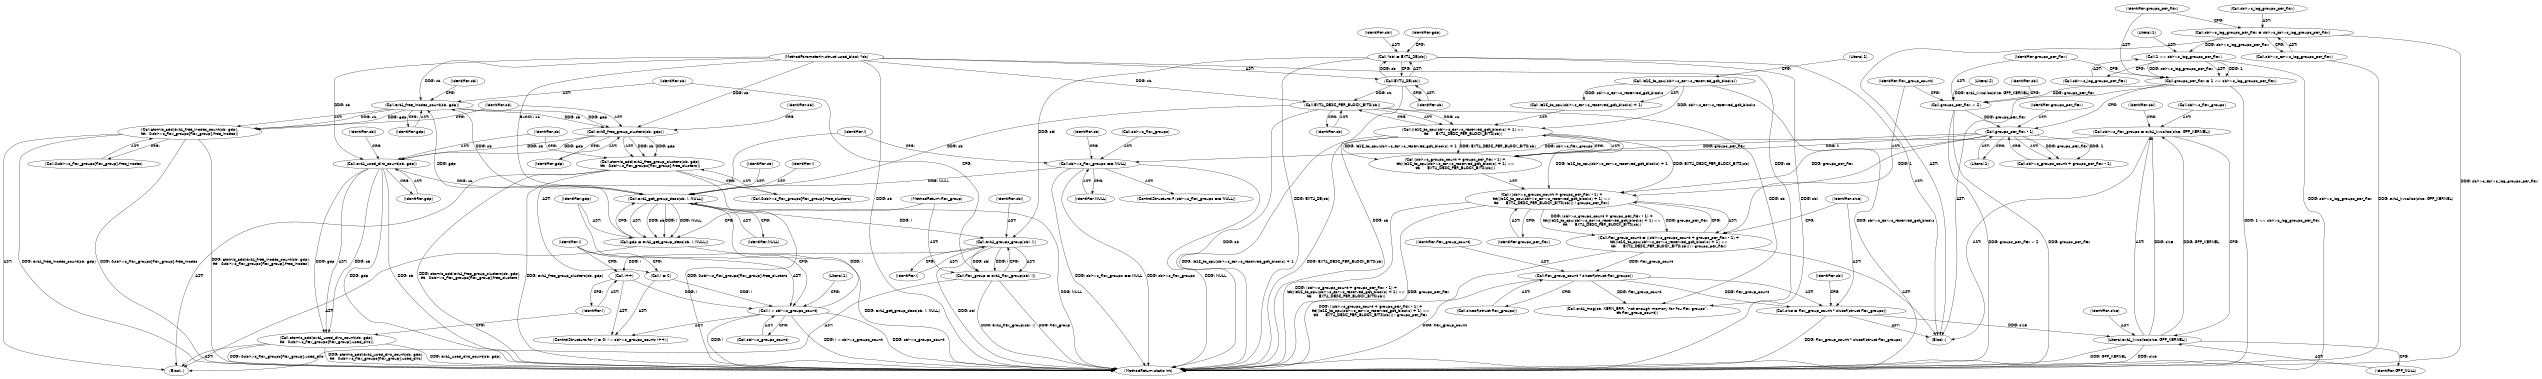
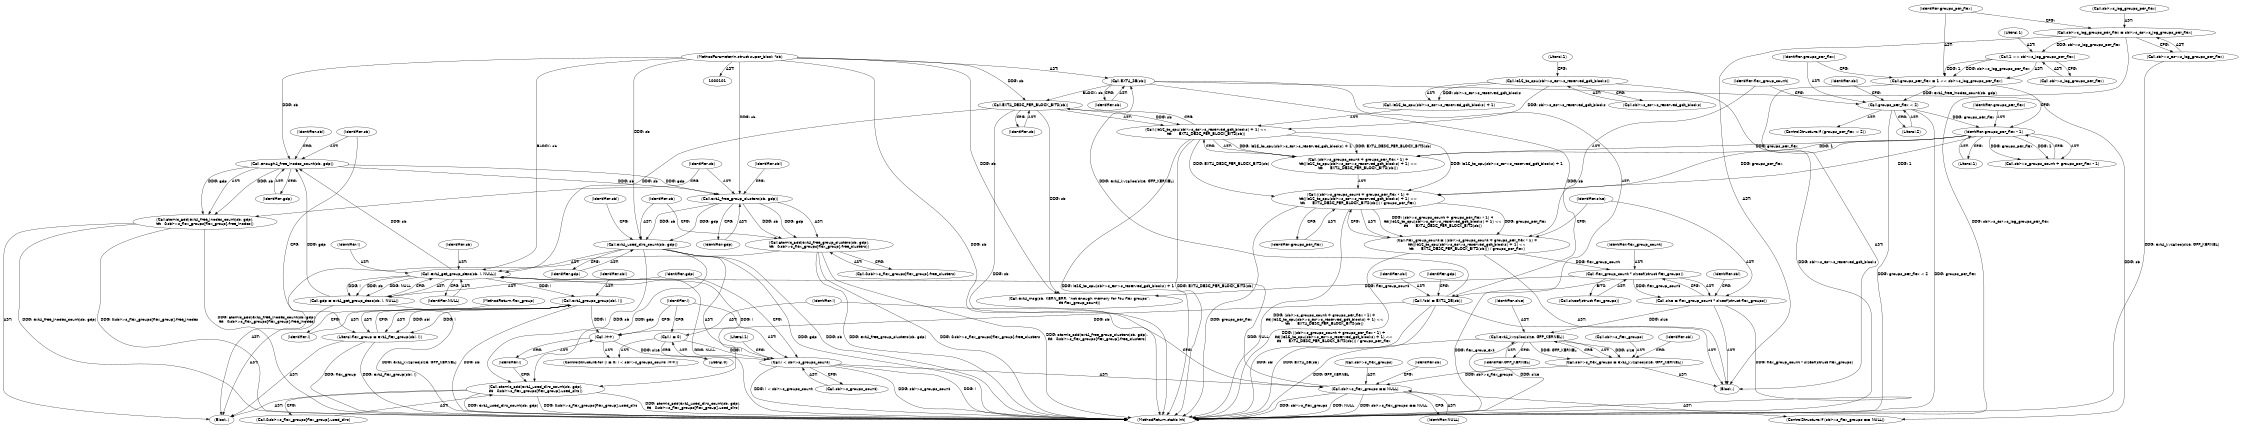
  digraph {
    fontname="DejaVu Sans"
    node [fontname="DejaVu Sans"]
    edge [fontname="DejaVu Sans"]
-   n1 [label="(Call,ext4_free_inodes_count(sb, gdp))"]
-   n2 [label="(Call,ext0_free_group_clusters(sb, gdp))"]
+   n1 [label="(Call,enough4_free_inodes_count(sb, gdp))"]
+   n2 [label="(Call,ext4_free_group_clusters(sb, gdp))"]
    n3 [label="(Call,atomic_add(ext4_free_inodes_count(sb, gdp),\n\t\t\t   &sbi->s_flex_groups[flex_group].free_inodes))"]
    n4 [label="(Identifier,gdp)"]
    n5 [label="(Call,ext4_used_dirs_count(sb, gdp))"]
    n6 [label="(Call,atomic_add(ext4_free_group_clusters(sb, gdp),\n\t\t\t   &sbi->s_flex_groups[flex_group].free_clusters))"]
    n7 [label="(Identifier,gdp)"]
    n8 [label="(MethodReturn,static int)"]
    n9 [label="(Block,)"]
-   n10 [label="(Call,&sbi->s_flex_groups[flex_group].free_inodes)"]
    n11 [label="(Call,ext4_get_group_desc(sb, i, NULL))"]
    n12 [label="(Call,gdp = ext4_get_group_desc(sb, i, NULL))"]
    n13 [label="(Call,ext4_groups_group(sbi, i))"]
    n14 [label="(Identifier,NULL)"]
    n15 [label="(Call,i++)"]
-   n16 [label="(Call,flex_group = ext4_flex_group(sbi, i))"]
+   n16 [label="(Literal,flex_group = ext4_flex_group(sbi, i))"]
    n17 [label="(Identifier,i)"]
    n18 [label="(Call,EXT4_DESC_PER_BLOCK_BITS(sb))"]
    n19 [label="(Call,(le16_to_cpu(sbi->s_es->s_reserved_gdt_blocks) + 1) <<\n\t\t\t      EXT4_DESC_PER_BLOCK_BITS(sb))"]
    n20 [label="(Identifier,sb)"]
    n21 [label="(Call,ext4_msg(sb, KERN_ERR, \"not enough memory for %u flex groups\",\n\t\t\t flex_group_count))"]
    n22 [label="(Call,((sbi->s_groups_count + groups_per_flex - 1) +\n\t\t\t((le16_to_cpu(sbi->s_es->s_reserved_gdt_blocks) + 1) <<\n\t\t\t      EXT4_DESC_PER_BLOCK_BITS(sb))) / groups_per_flex)"]
    n23 [label="(Call,(sbi->s_groups_count + groups_per_flex - 1) +\n\t\t\t((le16_to_cpu(sbi->s_es->s_reserved_gdt_blocks) + 1) <<\n\t\t\t      EXT4_DESC_PER_BLOCK_BITS(sb)))"]
    n24 [label="(Call,EXT4_SB(sb))"]
    n25 [label="(Call,*sbi = EXT4_SB(sb))"]
    n26 [label="(Identifier,sb)"]
    n27 [label="(Block,)"]
-   n28 [label="(MethodParameterIn,struct used_block *sb)"]
+   n28 [label="(MethodParameterIn,struct super_block *sb)"]
+   1000101
    n30 [label="(Call,atomic_add(ext4_used_dirs_count(sb, gdp),\n\t\t\t   &sbi->s_flex_groups[flex_group].used_dirs))"]
    n31 [label="(Identifier,gdp)"]
+   n32 [label="(Call,&sbi->s_flex_groups[flex_group].used_dirs)"]
    n33 [label="(Call,&sbi->s_flex_groups[flex_group].free_clusters)"]
    n34 [label="(Call,i < sbi->s_groups_count)"]
    n35 [label="(Call,sbi->s_groups_count)"]
    n36 [label="(ControlStructure,for (i = 0; i < sbi->s_groups_count; i++))"]
-   n37 [label="(Call,i = 6)"]
+   n37 [label="(Call,i = 0)"]
+   n38 [label="(Literal,0)"]
    n39 [label="(Identifier,i)"]
    n40 [label="(Call,sbi->s_flex_groups == NULL)"]
    n41 [label="(Identifier,NULL)"]
    n42 [label="(ControlStructure,if (sbi->s_flex_groups == NULL))"]
    n43 [label="(Call,sbi->s_flex_groups = ext4_kvzalloc(size, GFP_KERNEL))"]
-   n44 [label="(Literal,ext4_kvzalloc(size, GFP_KERNEL))"]
-   n45 [label="(Identifier,GFP_NULL)"]
+   n44 [label="(Call,ext4_kvzalloc(size, GFP_KERNEL))"]
+   n45 [label="(Identifier,GFP_KERNEL)"]
    n46 [label="(Call,size = flex_group_count * sizeof(struct flex_groups))"]
    n47 [label="(Call,flex_group_count * sizeof(struct flex_groups))"]
    n48 [label="(Call,sizeof(struct flex_groups))"]
    n49 [label="(Call,flex_group_count = ((sbi->s_groups_count + groups_per_flex - 1) +\n\t\t\t((le16_to_cpu(sbi->s_es->s_reserved_gdt_blocks) + 1) <<\n\t\t\t      EXT4_DESC_PER_BLOCK_BITS(sb))) / groups_per_flex)"]
    n50 [label="(Identifier,groups_per_flex)"]
-   n51 [label="(Call,groups_per_flex - 1)"]
+   n51 [label="(Identifier,groups_per_flex - 1)"]
    n52 [label="(Literal,1)"]
    n53 [label="(Call,sbi->s_groups_count + groups_per_flex - 1)"]
    n54 [label="(Call,groups_per_flex < 2)"]
    n55 [label="(Literal,2)"]
+   n56 [label="(ControlStructure,if (groups_per_flex < 2))"]
    n57 [label="(Call,groups_per_flex = 1 << sbi->s_log_groups_per_flex)"]
    n58 [label="(Call,1 << sbi->s_log_groups_per_flex)"]
    n59 [label="(Call,sbi->s_log_groups_per_flex)"]
    n60 [label="(Call,sbi->s_log_groups_per_flex = sbi->s_es->s_log_groups_per_flex)"]
    n61 [label="(Call,sbi->s_es->s_log_groups_per_flex)"]
    n62 [label="(Call,le16_to_cpu(sbi->s_es->s_reserved_gdt_blocks))"]
+   n63 [label="(Call,sbi->s_es->s_reserved_gdt_blocks)"]
    n64 [label="(Call,le16_to_cpu(sbi->s_es->s_reserved_gdt_blocks) + 1)"]
    n65 [label="(Identifier,groups_per_flex)"]
    n66 [label="(Identifier,sbi)"]
    n67 [label="(Identifier,sb)"]
    n68 [label="(Literal,1)"]
    n69 [label="(Identifier,sbi)"]
    n70 [label="(Identifier,gdp)"]
    n71 [label="(Literal,1)"]
    n72 [label="(Identifier,sbi)"]
    n73 [label="(Identifier,sb)"]
    n74 [label="(Identifier,sbi)"]
    n75 [label="(Identifier,sb)"]
    n76 [label="(Identifier,sb)"]
    n77 [label="(Call,sbi->s_flex_groups)"]
    n78 [label="(Identifier,i)"]
    n79 [label="(Identifier,sbi)"]
    n80 [label="(Call,sbi->s_log_groups_per_flex)"]
    n81 [label="(Identifier,sbi)"]
    n82 [label="(Identifier,sb)"]
    n83 [label="(Identifier,i)"]
    n84 [label="(Identifier,gdp)"]
    n85 [label="(Literal,1)"]
    n86 [label="(Identifier,i)"]
    n87 [label="(Identifier,flex_group_count)"]
    n88 [label="(MethodReturn,flex_group)"]
    n89 [label="(Identifier,size)"]
    n90 [label="(Identifier,groups_per_flex)"]
    n91 [label="(Identifier,flex_group_count)"]
    n92 [label="(Identifier,size)"]
    n93 [label="(Identifier,sbi)"]
    n94 [label="(Identifier,groups_per_flex)"]
    n95 [label="(Call,sbi->s_flex_groups)"]
    n96 [label="(Identifier,sbi)"]
    n1 -> n2 [label="DDG: sb"]
    n1 -> n2 [label="DDG: gdp"]
    n1 -> n3 [label="AST: "]
    n1 -> n3 [label="DDG: sb"]
    n1 -> n3 [label="DDG: gdp"]
    n1 -> n4 [label="CFG: "]
    n2 -> n5 [label="DDG: sb"]
    n2 -> n5 [label="DDG: gdp"]
    n2 -> n6 [label="AST: "]
    n2 -> n6 [label="DDG: sb"]
    n2 -> n6 [label="DDG: gdp"]
    n2 -> n7 [label="CFG: "]
    n3 -> n8 [label="DDG: &sbi->s_flex_groups[flex_group].free_inodes"]
    n3 -> n8 [label="DDG: atomic_add(ext4_free_inodes_count(sb, gdp),\n\t\t\t   &sbi->s_flex_groups[flex_group].free_inodes)"]
    n3 -> n8 [label="DDG: ext4_free_inodes_count(sb, gdp)"]
    n3 -> n9 [label="AST: "]
-   n3 -> n10 [label="CFG: "]
    n4 -> n1 [label="AST: "]
    n5 -> n8 [label="DDG: gdp"]
    n5 -> n8 [label="DDG: sb"]
-   n5 -> n11 [label="DDG: sb"]
+   n5 -> n11 [label="AST: "]
    n5 -> n30 [label="AST: "]
    n5 -> n30 [label="DDG: sb"]
    n5 -> n30 [label="DDG: gdp"]
    n5 -> n31 [label="CFG: "]
    n6 -> n8 [label="DDG: &sbi->s_flex_groups[flex_group].free_clusters"]
    n6 -> n8 [label="DDG: atomic_add(ext4_free_group_clusters(sb, gdp),\n\t\t\t   &sbi->s_flex_groups[flex_group].free_clusters)"]
    n6 -> n8 [label="DDG: ext4_free_group_clusters(sb, gdp)"]
    n6 -> n9 [label="AST: "]
    n6 -> n33 [label="CFG: "]
    n7 -> n2 [label="AST: "]
-   n10 -> n3 [label="AST: "]
    n11 -> n1 [label="DDG: sb"]
    n11 -> n8 [label="DDG: NULL"]
    n11 -> n12 [label="AST: "]
    n11 -> n12 [label="DDG: sb"]
    n11 -> n12 [label="DDG: i"]
    n11 -> n12 [label="DDG: NULL"]
    n11 -> n13 [label="DDG: i"]
    n11 -> n14 [label="CFG: "]
    n12 -> n1 [label="DDG: gdp"]
-   n12 -> n8 [label="DDG: ext4_get_group_desc(sb, i, NULL)"]
+   n12 -> n8 [label="DDG: ext4_kvzalloc(size, GFP_KERNEL)"]
    n12 -> n9 [label="AST: "]
    n12 -> n11 [label="CFG: "]
    n13 -> n8 [label="DDG: sbi"]
    n13 -> n15 [label="DDG: i"]
    n13 -> n16 [label="AST: "]
    n13 -> n16 [label="DDG: sbi"]
    n13 -> n16 [label="DDG: i"]
    n13 -> n17 [label="CFG: "]
    n14 -> n11 [label="AST: "]
-   n15 -> n34 [label="DDG: i"]
+   n15 -> n34 [label="DDG: size"]
    n15 -> n36 [label="AST: "]
    n15 -> n39 [label="CFG: "]
    n16 -> n8 [label="DDG: flex_group"]
    n16 -> n8 [label="DDG: ext4_flex_group(sbi, i)"]
    n16 -> n9 [label="AST: "]
    n16 -> n13 [label="CFG: "]
    n17 -> n13 [label="AST: "]
    n18 -> n8 [label="DDG: sb"]
    n18 -> n11 [label="DDG: sb"]
    n18 -> n19 [label="AST: "]
    n18 -> n19 [label="DDG: sb"]
    n18 -> n20 [label="CFG: "]
    n18 -> n21 [label="DDG: sb"]
    n19 -> n8 [label="DDG: EXT4_DESC_PER_BLOCK_BITS(sb)"]
    n19 -> n8 [label="DDG: le16_to_cpu(sbi->s_es->s_reserved_gdt_blocks) + 1"]
    n19 -> n18 [label="CFG: "]
    n19 -> n22 [label="DDG: le16_to_cpu(sbi->s_es->s_reserved_gdt_blocks) + 1"]
    n19 -> n22 [label="DDG: EXT4_DESC_PER_BLOCK_BITS(sb)"]
    n19 -> n23 [label="AST: "]
    n19 -> n23 [label="DDG: le16_to_cpu(sbi->s_es->s_reserved_gdt_blocks) + 1"]
    n19 -> n23 [label="DDG: EXT4_DESC_PER_BLOCK_BITS(sb)"]
    n20 -> n18 [label="AST: "]
    n22 -> n8 [label="DDG: (sbi->s_groups_count + groups_per_flex - 1) +\n\t\t\t((le16_to_cpu(sbi->s_es->s_reserved_gdt_blocks) + 1) <<\n\t\t\t      EXT4_DESC_PER_BLOCK_BITS(sb))"]
    n22 -> n8 [label="DDG: groups_per_flex"]
    n22 -> n49 [label="AST: "]
    n22 -> n49 [label="DDG: (sbi->s_groups_count + groups_per_flex - 1) +\n\t\t\t((le16_to_cpu(sbi->s_es->s_reserved_gdt_blocks) + 1) <<\n\t\t\t      EXT4_DESC_PER_BLOCK_BITS(sb))"]
    n22 -> n49 [label="DDG: groups_per_flex"]
    n22 -> n50 [label="CFG: "]
    n23 -> n19 [label="CFG: "]
    n23 -> n22 [label="AST: "]
-   n24 -> n8 [label="DDG: sb"]
-   n24 -> n18 [label="DDG: sb"]
+   n24 -> n42 [label="DDG: sb"]
+   n24 -> n18 [label="BLOCK: sb"]
    n24 -> n25 [label="AST: "]
    n24 -> n25 [label="DDG: sb"]
    n24 -> n26 [label="CFG: "]
    n25 -> n8 [label="DDG: EXT4_SB(sb)"]
    n25 -> n8 [label="DDG: sbi"]
-   n25 -> n13 [label="DDG: sbi"]
-   n25 -> n24 [label="CFG: "]
+   n25 -> n15 [label="DDG: sbi"]
+   n25 -> n24 [label="DDG: ext4_kvzalloc(size, GFP_KERNEL)"]
    n25 -> n27 [label="AST: "]
    n26 -> n24 [label="AST: "]
    n28 -> n1 [label="DDG: sb"]
    n28 -> n2 [label="DDG: sb"]
    n28 -> n5 [label="DDG: sb"]
    n28 -> n8 [label="DDG: sb"]
    n28 -> n11 [label="BLOCK: sb"]
    n28 -> n18 [label="DDG: sb"]
    n28 -> n21 [label="DDG: sb"]
    n28 -> n24 [label="AST: "]
+   n28 -> 1000101 [label="AST: "]
    n30 -> n8 [label="DDG: atomic_add(ext4_used_dirs_count(sb, gdp),\n\t\t\t   &sbi->s_flex_groups[flex_group].used_dirs)"]
    n30 -> n8 [label="DDG: ext4_used_dirs_count(sb, gdp)"]
    n30 -> n8 [label="DDG: &sbi->s_flex_groups[flex_group].used_dirs"]
    n30 -> n9 [label="AST: "]
+   n30 -> n32 [label="CFG: "]
    n31 -> n5 [label="AST: "]
+   n32 -> n30 [label="AST: "]
    n33 -> n6 [label="AST: "]
    n34 -> n8 [label="DDG: i"]
    n34 -> n8 [label="DDG: i < sbi->s_groups_count"]
    n34 -> n8 [label="DDG: sbi->s_groups_count"]
    n34 -> n11 [label="DDG: i"]
    n34 -> n35 [label="CFG: "]
-   n34 -> n36 [label="AST: "]
+   n34 -> n40 [label="AST: "]
    n35 -> n34 [label="AST: "]
    n37 -> n34 [label="DDG: i"]
    n37 -> n36 [label="AST: "]
+   n37 -> n38 [label="CFG: "]
+   n38 -> n37 [label="AST: "]
    n39 -> n15 [label="AST: "]
    n39 -> n30 [label="CFG: "]
    n40 -> n8 [label="DDG: sbi->s_flex_groups == NULL"]
    n40 -> n8 [label="DDG: sbi->s_flex_groups"]
    n40 -> n8 [label="DDG: NULL"]
    n40 -> n11 [label="DDG: NULL"]
    n40 -> n41 [label="CFG: "]
    n40 -> n42 [label="AST: "]
    n41 -> n40 [label="AST: "]
    n43 -> n27 [label="AST: "]
    n43 -> n40 [label="DDG: sbi->s_flex_groups"]
    n43 -> n44 [label="CFG: "]
    n44 -> n8 [label="DDG: GFP_KERNEL"]
    n44 -> n8 [label="DDG: size"]
    n44 -> n43 [label="AST: "]
    n44 -> n43 [label="DDG: size"]
    n44 -> n43 [label="DDG: GFP_KERNEL"]
    n44 -> n45 [label="CFG: "]
    n45 -> n44 [label="AST: "]
    n46 -> n8 [label="DDG: flex_group_count * sizeof(struct flex_groups)"]
    n46 -> n27 [label="AST: "]
    n46 -> n44 [label="DDG: size"]
-   n47 -> n8 [label="DDG: flex_group_count"]
+   n46 -> n47 [label="CFG: "]
+   n47 -> n8 [label="DDG: flex_group_ext"]
    n47 -> n21 [label="DDG: flex_group_count"]
    n47 -> n46 [label="AST: "]
    n47 -> n46 [label="DDG: flex_group_count"]
-   n47 -> n48 [label="CFG: "]
+   n47 -> n48 [label="BITS: "]
    n48 -> n47 [label="AST: "]
    n49 -> n8 [label="DDG: ((sbi->s_groups_count + groups_per_flex - 1) +\n\t\t\t((le16_to_cpu(sbi->s_es->s_reserved_gdt_blocks) + 1) <<\n\t\t\t      EXT4_DESC_PER_BLOCK_BITS(sb))) / groups_per_flex"]
    n49 -> n22 [label="CFG: "]
    n49 -> n27 [label="AST: "]
    n49 -> n47 [label="DDG: flex_group_count"]
    n50 -> n22 [label="AST: "]
    n51 -> n22 [label="DDG: groups_per_flex"]
    n51 -> n22 [label="DDG: 1"]
    n51 -> n23 [label="DDG: groups_per_flex"]
    n51 -> n23 [label="DDG: 1"]
    n51 -> n52 [label="CFG: "]
    n51 -> n53 [label="AST: "]
    n51 -> n53 [label="DDG: groups_per_flex"]
    n51 -> n53 [label="DDG: 1"]
    n52 -> n51 [label="AST: "]
    n53 -> n51 [label="CFG: "]
    n54 -> n8 [label="DDG: groups_per_flex < 2"]
    n54 -> n8 [label="DDG: groups_per_flex"]
    n54 -> n51 [label="DDG: groups_per_flex"]
-   n55 -> n54 [label="DDG: ext4_kvzalloc(size, GFP_KERNEL)"]
-   n57 -> n8 [label="DDG: 1 << sbi->s_log_groups_per_flex"]
+   n54 -> n55 [label="CFG: "]
+   n54 -> n56 [label="AST: "]
+   n55 -> n54 [label="AST: "]
    n57 -> n27 [label="AST: "]
    n57 -> n51 [label="CFG: "]
-   n57 -> n54 [label="DDG: groups_per_flex"]
-   n58 -> n8 [label="DDG: sbi->s_log_groups_per_flex"]
+   n57 -> n54 [label="DDG: ext4_free_inodes_count(sb, gdp)"]
    n58 -> n57 [label="AST: "]
    n58 -> n57 [label="DDG: 1"]
    n58 -> n57 [label="DDG: sbi->s_log_groups_per_flex"]
    n58 -> n59 [label="CFG: "]
    n59 -> n58 [label="AST: "]
    n60 -> n8 [label="DDG: sbi->s_es->s_log_groups_per_flex"]
    n60 -> n27 [label="AST: "]
    n60 -> n58 [label="DDG: sbi->s_log_groups_per_flex"]
    n60 -> n61 [label="CFG: "]
    n61 -> n8 [label="DDG: ext4_kvzalloc(size, GFP_KERNEL)"]
    n61 -> n60 [label="AST: "]
    n62 -> n8 [label="DDG: sbi->s_es->s_reserved_gdt_blocks"]
    n62 -> n19 [label="DDG: sbi->s_es->s_reserved_gdt_blocks"]
+   n62 -> n63 [label="CFG: "]
    n62 -> n64 [label="AST: "]
    n62 -> n64 [label="DDG: sbi->s_es->s_reserved_gdt_blocks"]
+   n63 -> n62 [label="AST: "]
    n64 -> n19 [label="AST: "]
    n65 -> n54 [label="AST: "]
    n65 -> n57 [label="CFG: "]
    n66 -> n5 [label="CFG: "]
    n67 -> n2 [label="AST: "]
    n67 -> n3 [label="CFG: "]
    n68 -> n58 [label="AST: "]
    n69 -> n46 [label="CFG: "]
    n70 -> n25 [label="CFG: "]
    n71 -> n34 [label="CFG: "]
    n72 -> n25 [label="AST: "]
    n73 -> n1 [label="AST: "]
    n73 -> n16 [label="CFG: "]
    n74 -> n1 [label="CFG: "]
    n75 -> n11 [label="AST: "]
    n76 -> n40 [label="CFG: "]
    n77 -> n40 [label="AST: "]
    n78 -> n11 [label="AST: "]
    n79 -> n54 [label="CFG: "]
    n80 -> n60 [label="AST: "]
    n81 -> n2 [label="CFG: "]
    n82 -> n5 [label="AST: "]
    n82 -> n6 [label="CFG: "]
    n83 -> n37 [label="AST: "]
    n83 -> n40 [label="CFG: "]
    n84 -> n12 [label="AST: "]
    n84 -> n34 [label="CFG: "]
    n85 -> n62 [label="CFG: "]
    n86 -> n15 [label="CFG: "]
    n86 -> n34 [label="AST: "]
    n86 -> n37 [label="CFG: "]
    n87 -> n49 [label="AST: "]
    n87 -> n54 [label="CFG: "]
-   n88 -> n12 [label="CFG: "]
    n88 -> n16 [label="AST: "]
    n89 -> n46 [label="AST: "]
    n89 -> n49 [label="CFG: "]
    n90 -> n51 [label="AST: "]
    n91 -> n47 [label="AST: "]
    n92 -> n44 [label="AST: "]
    n93 -> n43 [label="CFG: "]
    n94 -> n57 [label="AST: "]
    n94 -> n60 [label="CFG: "]
    n95 -> n43 [label="AST: "]
    n96 -> n13 [label="AST: "]
  }
